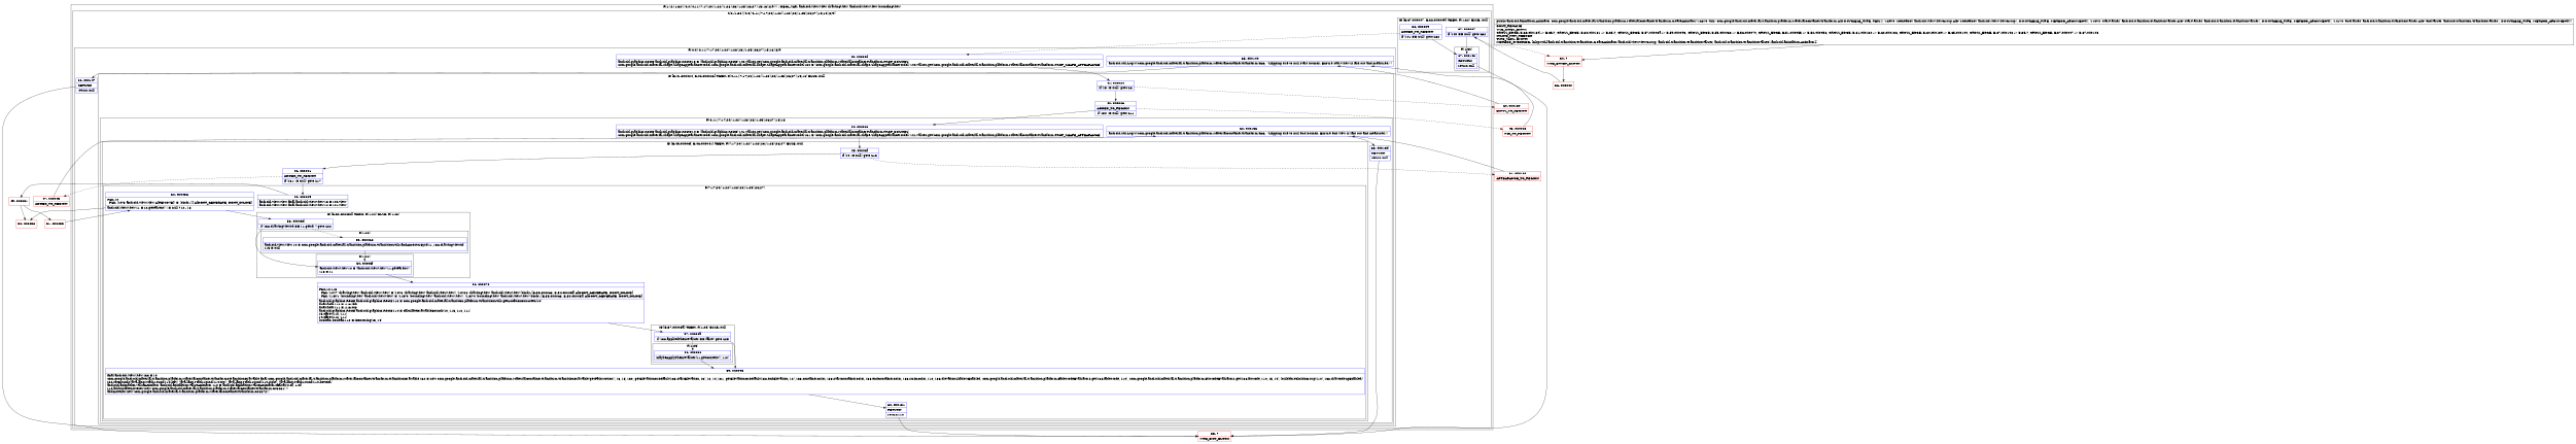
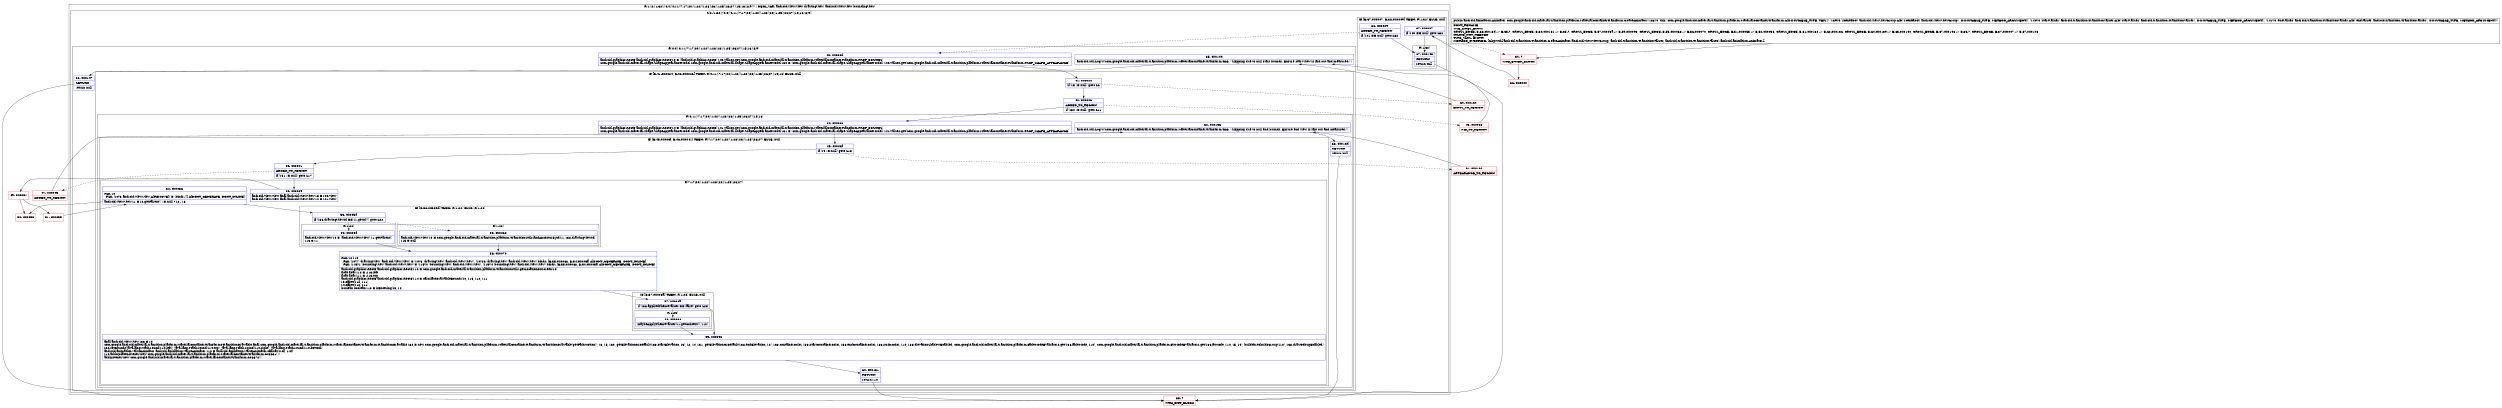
  digraph {
    fontname="DejaVu Serif"
    node [color=blue fontname="DejaVu Serif" shape=record]
    edge [fontname="DejaVu Serif"]
    n1 [label="{67\:\ 0x0148|RETURN\l|return null\l}"]
    n2 [label="{37\:\ 0x0007|if (r40 == null) goto L32\l}"]
    n3 [label="{38\:\ 0x0009|ADDED_TO_REGION\l|if (r41 == null) goto L32\l}"]
    n4 [label="{54\:\ 0x005f|android.view.View r0 = (android.view.View) r1.getParent()\lr15 = r1\l}"]
    n5 [label="{55\:\ 0x0068|android.view.View r0 = com.google.android.material.transition.platform.TransitionUtils.findAncestorById(r1, r38.drawingViewId)\lr15 = null\l}"]
    n6 [label="{53\:\ 0x005d|if (r38.drawingViewId == r1.getId()) goto L22\l}"]
    n7 [label="{58\:\ 0x008c|maybeApplyThemeValues(r1.getContext(), r10)\l}"]
    n8 [label="{57\:\ 0x008a|if (r38.appliedThemeValues == false) goto L25\l}"]
    n9 [label="{48\:\ 0x0049|android.view.View final android.view.View r3 = r40.view\landroid.view.View final android.view.View r2 = r41.view\l}"]
    n10 [label="{52\:\ 0x0056|PHI: r0 \l  PHI: (r0v3 android.view.View A[REMOVE]) =  binds: [] A[DONT_GENERATE, DONT_INLINE]\l|android.view.View r1 = r2.getParent() != null ? r2 : r3\l}"]
    n11 [label="{56\:\ 0x0070|PHI: r0 r15 \l  PHI: (r0v7 'drawingView' android.view.View) = (r0v6 'drawingView' android.view.View), (r0v26 'drawingView' android.view.View) binds: [B:55:0x0068, B:54:0x005f] A[DONT_GENERATE, DONT_INLINE]\l  PHI: (r15v1 'boundingView' android.view.View) = (r15v0 'boundingView' android.view.View), (r15v4 'boundingView' android.view.View) binds: [B:55:0x0068, B:54:0x005f] A[DONT_GENERATE, DONT_INLINE]\l|android.graphics.RectF android.graphics.RectF r13 = com.google.android.material.transition.platform.TransitionUtils.getLocationOnScreen(r0)\lfloat float r12 = \-r13.left\lfloat float r11 = \-r13.top\landroid.graphics.RectF android.graphics.RectF r14 = calculateDrawableBounds(r0, r15, r12, r11)\lr5.offset(r12, r11)\lr4.offset(r12, r11)\lboolean boolean r10 = isEntering(r5, r4)\l}"]
    n12 [label="{59\:\ 0x0093|final android.view.View r33 = r0\lcom.google.android.material.transition.platform.MaterialContainerTransform$TransitionDrawable final com.google.android.material.transition.platform.MaterialContainerTransform.TransitionDrawable r32 = new com.google.android.material.transition.platform.MaterialContainerTransform.TransitionDrawable(getPathMotion(), r3, r5, r30, getElevationOrDefault(r38.startElevation, r3), r2, r4, r31, getElevationOrDefault(r38.endElevation, r2), r38.containerColor, r38.startContainerColor, r38.endContainerColor, r38.scrimColor, r10, r38.elevationShadowEnabled, com.google.android.material.transition.platform.FadeModeEvaluators.get(r38.fadeMode, r10), com.google.android.material.transition.platform.FitModeEvaluators.get(r38.fitMode, r10, r5, r4), buildThresholdsGroup(r10), r38.drawDebugEnabled)\lr32.setBounds(java.lang.Math.round(r14.left), java.lang.Math.round(r14.top), java.lang.Math.round(r14.right), java.lang.Math.round(r14.bottom))\landroid.animation.ValueAnimator android.animation.ValueAnimator r10 = android.animation.ValueAnimator.ofFloat(0.0f, 1.0f)\lr10.addUpdateListener(new com.google.android.material.transition.platform.MaterialContainerTransform.C08661())\laddListener(new com.google.android.material.transition.platform.MaterialContainerTransform.C08672())\l}"]
    n13 [label="{60\:\ 0x0131|RETURN\l|return r10\l}"]
    n14 [label="{45\:\ 0x003f|if (r4 != null) goto L13\l}"]
    n15 [label="{46\:\ 0x0041|ADDED_TO_REGION\l|if (r31 != null) goto L17\l}"]
    n16 [label="{44\:\ 0x002c|android.graphics.RectF android.graphics.RectF r4 = (android.graphics.RectF) r41.values.get(com.google.android.material.transition.platform.MaterialContainerTransform.PROP_BOUNDS)\lcom.google.android.material.shape.ShapeAppearanceModel com.google.android.material.shape.ShapeAppearanceModel r31 = (com.google.android.material.shape.ShapeAppearanceModel) r41.values.get(com.google.android.material.transition.platform.MaterialContainerTransform.PROP_SHAPE_APPEARANCE)\l}"]
    n17 [label="{62\:\ 0x0136|android.util.Log.w(com.google.android.material.transition.platform.MaterialContainerTransform.TAG, \"Skipping due to null end bounds. Ensure end view is laid out and measured.\")\l}"]
    n18 [label="{63\:\ 0x013d|RETURN\l|return null\l}"]
    n19 [label="{41\:\ 0x0024|if (r5 != null) goto L6\l}"]
    n20 [label="{42\:\ 0x0026|ADDED_TO_REGION\l|if (r30 != null) goto L11\l}"]
    n21 [label="{40\:\ 0x000d|android.graphics.RectF android.graphics.RectF r5 = (android.graphics.RectF) r40.values.get(com.google.android.material.transition.platform.MaterialContainerTransform.PROP_BOUNDS)\lcom.google.android.material.shape.ShapeAppearanceModel com.google.android.material.shape.ShapeAppearanceModel r30 = (com.google.android.material.shape.ShapeAppearanceModel) r40.values.get(com.google.android.material.transition.platform.MaterialContainerTransform.PROP_SHAPE_APPEARANCE)\l}"]
    n22 [label="{65\:\ 0x0140|android.util.Log.w(com.google.android.material.transition.platform.MaterialContainerTransform.TAG, \"Skipping due to null start bounds. Ensure start view is laid out and measured.\")\l}"]
    n23 [label="{66\:\ 0x0147|RETURN\l|return null\l}"]
    n24 [color=red label="{35\:\ ?|MTH_EXIT_BLOCK\l}"]
    n25 [color=red label="{34\:\ ?|MTH_ENTER_BLOCK\l}"]
    n26 [color=red label="{49\:\ 0x0051}"]
    n27 [color=red label="{50\:\ 0x0053}"]
    n28 [color=red label="{61\:\ 0x0132|APPEARANCE_TO_REGION\l}"]
    n29 [color=red label="{47\:\ 0x0043|ADDED_TO_REGION\l}"]
    n30 [color=red label="{64\:\ 0x013e|HINTS_TO_REGION\l}"]
    n31 [color=red label="{43\:\ 0x0028|PHI_TO_REGION\l}"]
    n32 [color=red label="{51\:\ 0x0055}"]
    n33 [color=red label="{36\:\ 0x0000}"]
    n34 [label="{public android.animation.Animator com.google.android.material.transition.platform.MaterialContainerTransform.createAnimator((r38v0 'this' com.google.android.material.transition.platform.MaterialContainerTransform A[IMMUTABLE_TYPE, THIS]), (r39v0 'sceneRoot' android.view.ViewGroup A[D('sceneRoot' android.view.ViewGroup), IMMUTABLE_TYPE, METHOD_ARGUMENT]), (r40v0 'startValues' android.transition.TransitionValues A[D('startValues' android.transition.TransitionValues), IMMUTABLE_TYPE, METHOD_ARGUMENT]), (r41v0 'endValues' android.transition.TransitionValues A[D('endValues' android.transition.TransitionValues), IMMUTABLE_TYPE, METHOD_ARGUMENT]))  | DONT_RENAME\lUSE_LINES_HINTS\lCROSS_EDGE: B:63:0x013d \-\> B:35:?, CROSS_EDGE: B:60:0x0131 \-\> B:35:?, CROSS_EDGE: B:57:0x008a \-\> B:59:0x0093, CROSS_EDGE: B:55:0x0068 \-\> B:56:0x0070, CROSS_EDGE: B:51:0x0055 \-\> B:52:0x0056, CROSS_EDGE: B:61:0x0132 \-\> B:62:0x0136, CROSS_EDGE: B:64:0x013e \-\> B:65:0x0140, CROSS_EDGE: B:67:0x0148 \-\> B:35:?, CROSS_EDGE: B:37:0x0007 \-\> B:67:0x0148\lINLINE_NOT_NEEDED\lTYPE_VARS: EMPTY\lMETHOD_OVERRIDE: [ClspMth\{android.transition.Transition.createAnimator(android.view.ViewGroup, android.transition.TransitionValues, android.transition.TransitionValues):android.animation.Animator\}]\l}" color=""]
    subgraph cluster_1 {
      label="R(1:(2:(1:32)|(4:4|(4:11|(7:17|20|(1:22)(1:28)|23|(1:25)|26|27)|15|16)|8|9))) | DECL_VAR: android.view.View drawingView, android.view.View boundingView\l"
      subgraph cluster_2 {
        label="R(2:(1:32)|(4:4|(4:11|(7:17|20|(1:22)(1:28)|23|(1:25)|26|27)|15|16)|8|9))"
        subgraph cluster_3 {
          label="IF [B:37:0x0007, B:38:0x0009] THEN: R(1:32) ELSE: null"
          n2
          n3
          subgraph cluster_4 {
            label="R(1:32)"
            n1
          }
        }
        subgraph cluster_5 {
          label="R(4:4|(4:11|(7:17|20|(1:22)(1:28)|23|(1:25)|26|27)|15|16)|8|9)"
          n21
          n22
          n23
          subgraph cluster_6 {
            label="IF [B:41:0x0024, B:42:0x0026] THEN: R(4:11|(7:17|20|(1:22)(1:28)|23|(1:25)|26|27)|15|16) ELSE: null"
            n19
            n20
            subgraph cluster_7 {
              label="R(4:11|(7:17|20|(1:22)(1:28)|23|(1:25)|26|27)|15|16)"
              n16
              n17
              n18
              subgraph cluster_8 {
                label="IF [B:45:0x003f, B:46:0x0041] THEN: R(7:17|20|(1:22)(1:28)|23|(1:25)|26|27) ELSE: null"
                n14
                n15
                subgraph cluster_9 {
                  label="R(7:17|20|(1:22)(1:28)|23|(1:25)|26|27)"
                  n9
                  n10
                  n11
                  n12
                  n13
                  subgraph cluster_10 {
                    label="IF [B:53:0x005d] THEN: R(1:22) ELSE: R(1:28)"
                    n6
                    subgraph cluster_11 {
                      label="R(1:22)"
                      n4
                    }
                    subgraph cluster_12 {
                      label="R(1:28)"
                      n5
                    }
                  }
                  subgraph cluster_13 {
                    label="IF [B:57:0x008a] THEN: R(1:25) ELSE: null"
                    n8
                    subgraph cluster_14 {
                      label="R(1:25)"
                      n7
                    }
                  }
                }
              }
            }
          }
        }
      }
    }
    n1 -> n24
    n2 -> n1
    n2 -> n25 [style=dashed]
    n3 -> n1
    n3 -> n21 [style=dashed]
    n4 -> n11
-   n5 -> n4
+   n5 -> n11
    n6 -> n4
    n6 -> n5 [style=dashed]
    n7 -> n12
    n8 -> n7
    n8 -> n12 [style=solid]
    n9 -> n26
    n10 -> n6
    n10 -> n27
    n11 -> n8
    n12 -> n13
    n13 -> n24
    n14 -> n15
    n14 -> n28 [style=dashed]
    n15 -> n9
    n15 -> n29 [style=dashed]
    n16 -> n14
    n17 -> n18
    n18 -> n24
    n19 -> n20
    n19 -> n30 [style=dashed]
    n20 -> n16
    n20 -> n31 [style=dashed]
    n21 -> n19
    n22 -> n23
    n23 -> n24
    n25 -> n33
    n26 -> n27
    n26 -> n32
    n28 -> n17
    n29 -> n17
    n30 -> n22
    n31 -> n22
    n32 -> n10
    n33 -> n2
    n34 -> n25
  }
